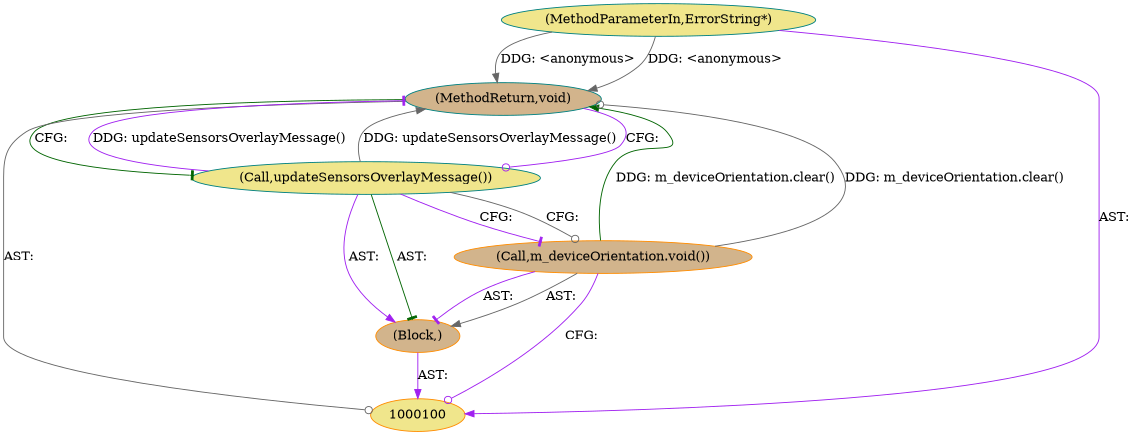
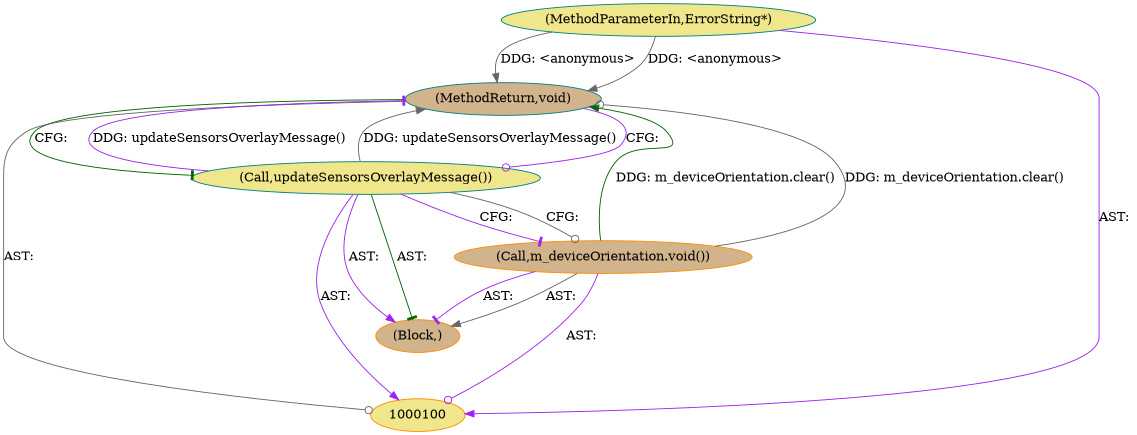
  digraph {
    node [color=teal fillcolor=tan style=filled]
    edge [arrowhead=normal color=purple]
    n1 [label="(MethodReturn,void)"]
    n2 [fillcolor=khaki label="(Call,updateSensorsOverlayMessage())"]
    1000100 [color=darkorange fillcolor=khaki]
    n4 [color=darkorange label="(Block,)"]
    n5 [color=darkorange label="(Call,m_deviceOrientation.void())"]
    n6 [fillcolor=khaki label="(MethodParameterIn,ErrorString*)"]
    n1 -> n2 [arrowhead=odot label="CFG: "]
    n1 -> n2 [arrowhead=tee color=darkgreen label="CFG: "]
    n1 -> 1000100 [arrowhead=odot color=gray40 label="AST: "]
    n2 -> n1 [arrowhead=tee label="DDG: updateSensorsOverlayMessage()"]
    n2 -> n1 [color=gray40 label="DDG: updateSensorsOverlayMessage()"]
    n2 -> n4 [label="AST: "]
    n2 -> n4 [arrowhead=tee color=darkgreen label="AST: "]
    n2 -> n5 [arrowhead=tee label="CFG: "]
    n2 -> n5 [arrowhead=odot color=gray40 label="CFG: "]
-   n4 -> 1000100 [label="AST: "]
+   n2 -> 1000100 [label="AST: "]
    n5 -> n1 [color=darkgreen label="DDG: m_deviceOrientation.clear()"]
    n5 -> n1 [arrowhead=odot color=gray40 label="DDG: m_deviceOrientation.clear()"]
-   n5 -> 1000100 [arrowhead=odot label="CFG: "]
+   n5 -> 1000100 [arrowhead=odot label="AST: "]
    n5 -> n4 [arrowhead=tee label="AST: "]
    n5 -> n4 [color=gray40 label="AST: "]
    n6 -> n1 [color=gray40 label="DDG: <anonymous>"]
    n6 -> n1 [color=gray40 label="DDG: <anonymous>"]
    n6 -> 1000100 [label="AST: "]
  }
